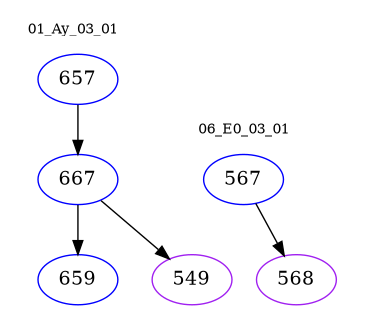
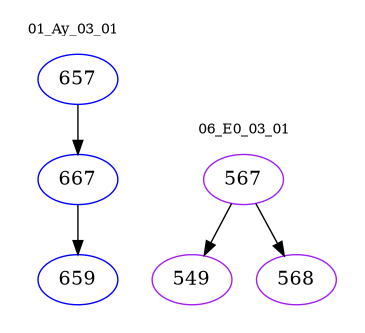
  digraph {
    node [color=blue]
    edge [color=black]
    n1 [label=657]
    n2 [label=659]
    n3 [label=667]
-   n4 [label=567]
+   n4 [color=purple label=567]
    n5 [color=purple label=568]
    n6 [color=purple label=549]
    subgraph cluster_1 {
      color=white
      fontsize=10
      label="01_Ay_03_01"
      n1
      n2
      n3
    }
    subgraph cluster_2 {
      color=white
      fontsize=10
      label="06_E0_03_01"
      n4
      n5
      n6
    }
    n1 -> n3
    n3 -> n2
    n4 -> n5
-   n3 -> n6
+   n4 -> n6
  }
